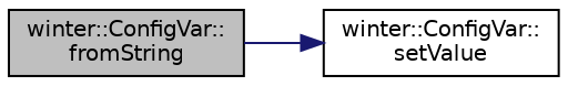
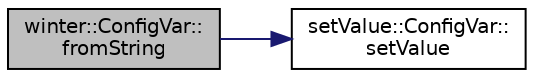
  digraph {
    rankdir=LR
    node [color=black fontname=Helvetica fontsize=10 shape=record style=filled]
    n1 [fillcolor=grey75 fontcolor=black height=0.2 label="winter::ConfigVar::\lfromString" width=0.4]
-   n2 [fillcolor=white height=0.2 label="winter::ConfigVar::\lsetValue" width=0.4]
+   n2 [fillcolor=white height=0.2 label="setValue::ConfigVar::\lsetValue" width=0.4]
    n1 -> n2 [color=midnightblue fontname=Helvetica fontsize=10 labelfontname=Helvetica labelfontsize=10 style=solid]
  }
